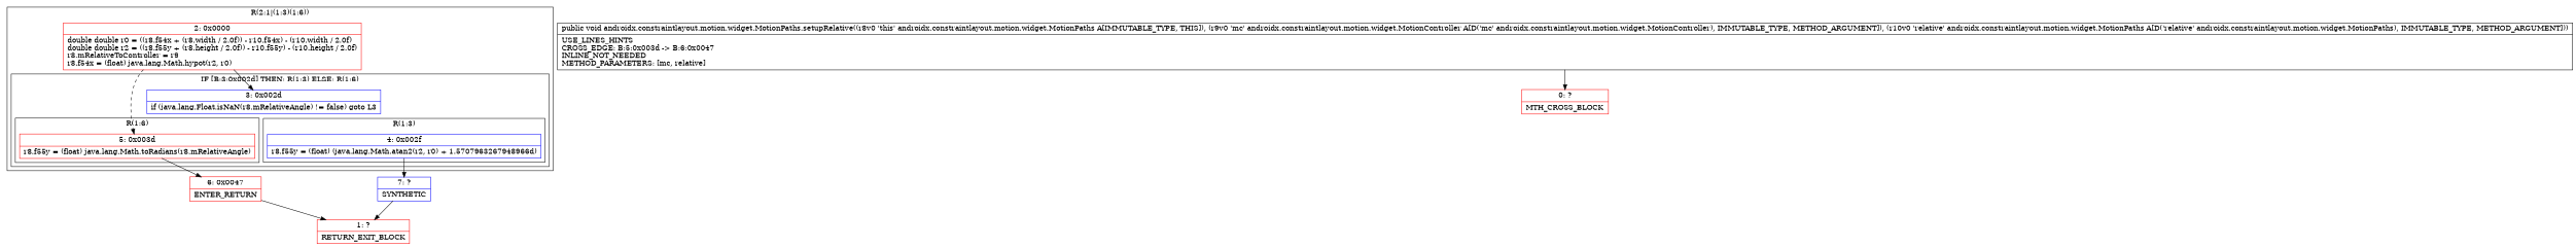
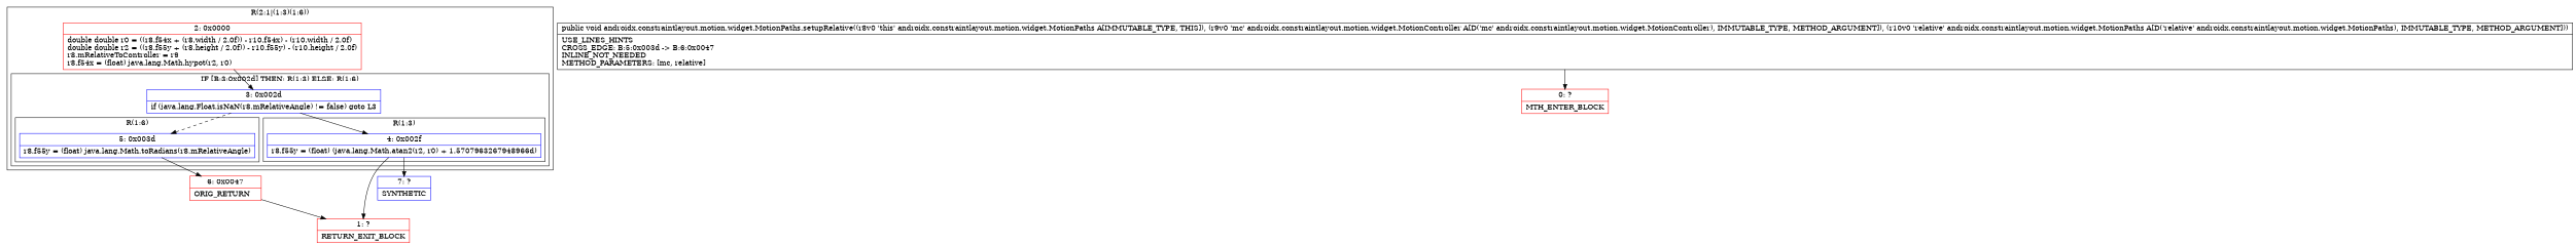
  digraph {
    node [color=blue shape=record]
    n1 [label="{4\:\ 0x002f|r8.f55y = (float) (java.lang.Math.atan2(r2, r0) + 1.5707963267948966d)\l}"]
-   n2 [color=red label="{5\:\ 0x003d|r8.f55y = (float) java.lang.Math.toRadians(r8.mRelativeAngle)\l}"]
+   n2 [label="{5\:\ 0x003d|r8.f55y = (float) java.lang.Math.toRadians(r8.mRelativeAngle)\l}"]
    n3 [label="{3\:\ 0x002d|if (java.lang.Float.isNaN(r8.mRelativeAngle) != false) goto L3\l}"]
    n4 [color=red label="{2\:\ 0x0000|double double r0 = ((r8.f54x + (r8.width \/ 2.0f)) \- r10.f54x) \- (r10.width \/ 2.0f)\ldouble double r2 = ((r8.f55y + (r8.height \/ 2.0f)) \- r10.f55y) \- (r10.height \/ 2.0f)\lr8.mRelativeToController = r9\lr8.f54x = (float) java.lang.Math.hypot(r2, r0)\l}"]
    n5 [label="{7\:\ ?|SYNTHETIC\l}"]
-   n6 [color=red label="{6\:\ 0x0047|ENTER_RETURN\l}"]
+   n6 [color=red label="{6\:\ 0x0047|ORIG_RETURN\l}"]
    n7 [color=red label="{1\:\ ?|RETURN_EXIT_BLOCK\l}"]
-   n8 [color=red label="{0\:\ ?|MTH_CROSS_BLOCK\l}"]
+   n8 [color=red label="{0\:\ ?|MTH_ENTER_BLOCK\l}"]
    n9 [label="{public void androidx.constraintlayout.motion.widget.MotionPaths.setupRelative((r8v0 'this' androidx.constraintlayout.motion.widget.MotionPaths A[IMMUTABLE_TYPE, THIS]), (r9v0 'mc' androidx.constraintlayout.motion.widget.MotionController A[D('mc' androidx.constraintlayout.motion.widget.MotionController), IMMUTABLE_TYPE, METHOD_ARGUMENT]), (r10v0 'relative' androidx.constraintlayout.motion.widget.MotionPaths A[D('relative' androidx.constraintlayout.motion.widget.MotionPaths), IMMUTABLE_TYPE, METHOD_ARGUMENT]))  | USE_LINES_HINTS\lCROSS_EDGE: B:5:0x003d \-\> B:6:0x0047\lINLINE_NOT_NEEDED\lMETHOD_PARAMETERS: [mc, relative]\l}" color=""]
    subgraph cluster_1 {
      label="R(2:1|(1:3)(1:6))"
      n4
      subgraph cluster_2 {
        label="IF [B:3:0x002d] THEN: R(1:3) ELSE: R(1:6)"
        n3
        subgraph cluster_3 {
          label="R(1:3)"
          n1
        }
        subgraph cluster_4 {
          label="R(1:6)"
          n2
        }
      }
    }
    n1 -> n5
    n2 -> n6
-   n4 -> n2 [style=dashed]
+   n3 -> n1
+   n3 -> n2 [style=dashed]
    n4 -> n3
-   n5 -> n7
+   n1 -> n7
    n6 -> n7
    n9 -> n8
  }
